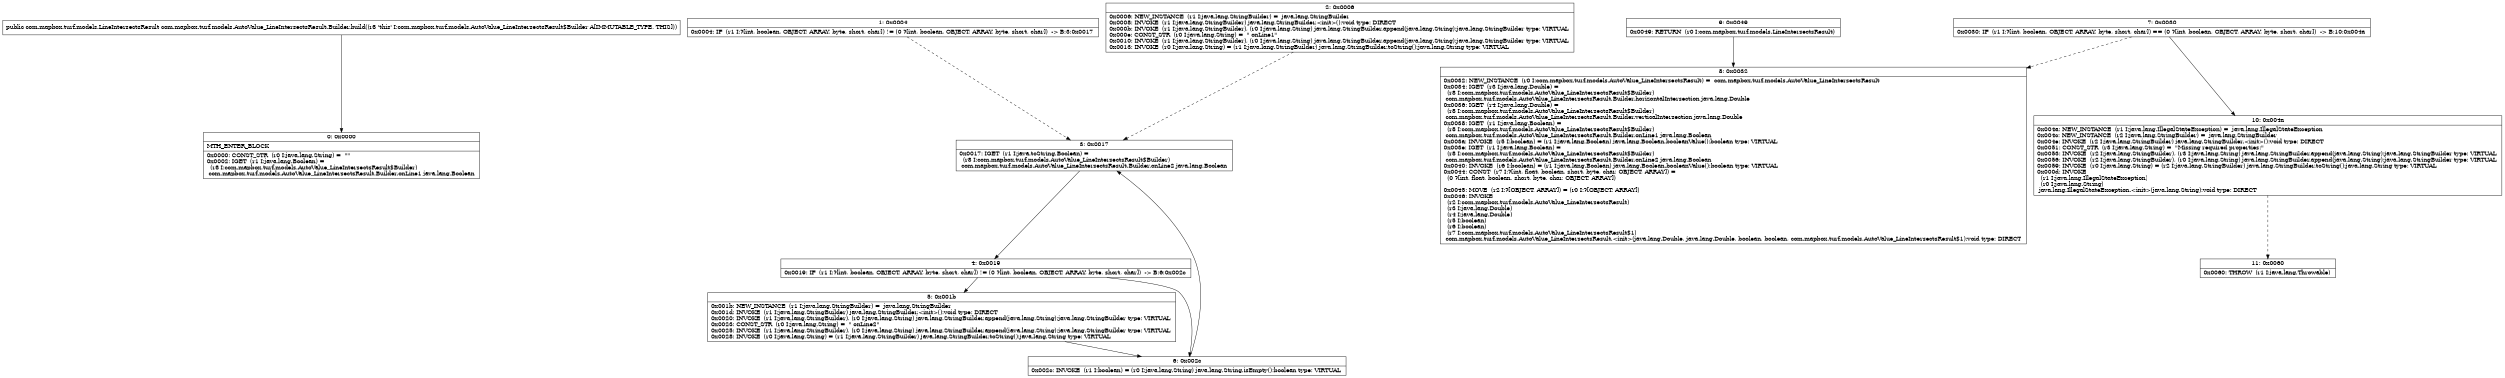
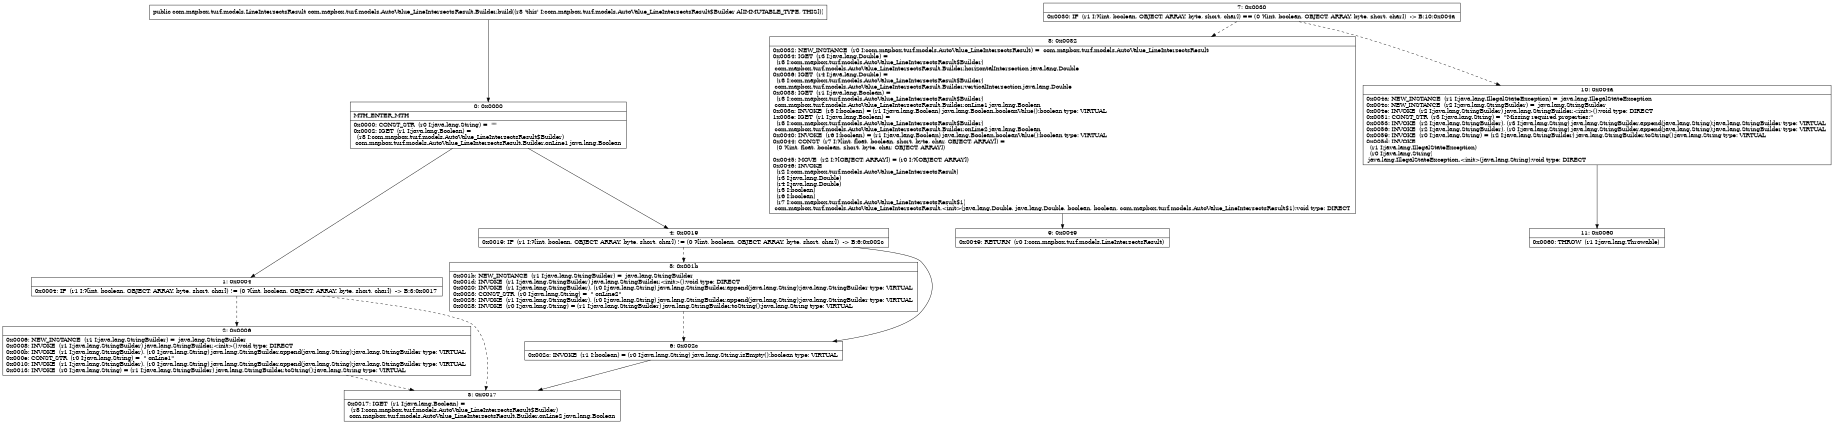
  digraph {
    node [shape=record]
-   n1 [label="{0\:\ 0x0000|MTH_ENTER_BLOCK\l|0x0000: CONST_STR  (r0 I:java.lang.String) =  \"\" \l0x0002: IGET  (r1 I:java.lang.Boolean) = \l  (r8 I:com.mapbox.turf.models.AutoValue_LineIntersectsResult$Builder)\l com.mapbox.turf.models.AutoValue_LineIntersectsResult.Builder.onLine1 java.lang.Boolean \l}"]
+   n1 [label="{0\:\ 0x0000|MTH_ENTER_MTH\l|0x0000: CONST_STR  (r0 I:java.lang.String) =  \"\" \l0x0002: IGET  (r1 I:java.lang.Boolean) = \l  (r8 I:com.mapbox.turf.models.AutoValue_LineIntersectsResult$Builder)\l com.mapbox.turf.models.AutoValue_LineIntersectsResult.Builder.onLine1 java.lang.Boolean \l}"]
    n2 [label="{1\:\ 0x0004|0x0004: IF  (r1 I:?[int, boolean, OBJECT, ARRAY, byte, short, char]) != (0 ?[int, boolean, OBJECT, ARRAY, byte, short, char])  \-\> B:3:0x0017 \l}"]
    n3 [label="{2\:\ 0x0006|0x0006: NEW_INSTANCE  (r1 I:java.lang.StringBuilder) =  java.lang.StringBuilder \l0x0008: INVOKE  (r1 I:java.lang.StringBuilder) java.lang.StringBuilder.\<init\>():void type: DIRECT \l0x000b: INVOKE  (r1 I:java.lang.StringBuilder), (r0 I:java.lang.String) java.lang.StringBuilder.append(java.lang.String):java.lang.StringBuilder type: VIRTUAL \l0x000e: CONST_STR  (r0 I:java.lang.String) =  \" onLine1\" \l0x0010: INVOKE  (r1 I:java.lang.StringBuilder), (r0 I:java.lang.String) java.lang.StringBuilder.append(java.lang.String):java.lang.StringBuilder type: VIRTUAL \l0x0013: INVOKE  (r0 I:java.lang.String) = (r1 I:java.lang.StringBuilder) java.lang.StringBuilder.toString():java.lang.String type: VIRTUAL \l}"]
-   n4 [label="{3\:\ 0x0017|0x0017: IGET  (r1 I:java.toString.Boolean) = \l  (r8 I:com.mapbox.turf.models.AutoValue_LineIntersectsResult$Builder)\l com.mapbox.turf.models.AutoValue_LineIntersectsResult.Builder.onLine2 java.lang.Boolean \l}"]
+   n4 [label="{3\:\ 0x0017|0x0017: IGET  (r1 I:java.lang.Boolean) = \l  (r8 I:com.mapbox.turf.models.AutoValue_LineIntersectsResult$Builder)\l com.mapbox.turf.models.AutoValue_LineIntersectsResult.Builder.onLine2 java.lang.Boolean \l}"]
    n5 [label="{4\:\ 0x0019|0x0019: IF  (r1 I:?[int, boolean, OBJECT, ARRAY, byte, short, char]) != (0 ?[int, boolean, OBJECT, ARRAY, byte, short, char])  \-\> B:6:0x002c \l}"]
    n6 [label="{5\:\ 0x001b|0x001b: NEW_INSTANCE  (r1 I:java.lang.StringBuilder) =  java.lang.StringBuilder \l0x001d: INVOKE  (r1 I:java.lang.StringBuilder) java.lang.StringBuilder.\<init\>():void type: DIRECT \l0x0020: INVOKE  (r1 I:java.lang.StringBuilder), (r0 I:java.lang.String) java.lang.StringBuilder.append(java.lang.String):java.lang.StringBuilder type: VIRTUAL \l0x0023: CONST_STR  (r0 I:java.lang.String) =  \" onLine2\" \l0x0025: INVOKE  (r1 I:java.lang.StringBuilder), (r0 I:java.lang.String) java.lang.StringBuilder.append(java.lang.String):java.lang.StringBuilder type: VIRTUAL \l0x0028: INVOKE  (r0 I:java.lang.String) = (r1 I:java.lang.StringBuilder) java.lang.StringBuilder.toString():java.lang.String type: VIRTUAL \l}"]
    n7 [label="{6\:\ 0x002c|0x002c: INVOKE  (r1 I:boolean) = (r0 I:java.lang.String) java.lang.String.isEmpty():boolean type: VIRTUAL \l}"]
    n8 [label="{7\:\ 0x0030|0x0030: IF  (r1 I:?[int, boolean, OBJECT, ARRAY, byte, short, char]) == (0 ?[int, boolean, OBJECT, ARRAY, byte, short, char])  \-\> B:10:0x004a \l}"]
-   n9 [label="{8\:\ 0x0032|0x0032: NEW_INSTANCE  (r0 I:com.mapbox.turf.models.AutoValue_LineIntersectsResult) =  com.mapbox.turf.models.AutoValue_LineIntersectsResult \l0x0034: IGET  (r3 I:java.lang.Double) = \l  (r8 I:com.mapbox.turf.models.AutoValue_LineIntersectsResult$Builder)\l com.mapbox.turf.models.AutoValue_LineIntersectsResult.Builder.horizontalIntersection java.lang.Double \l0x0036: IGET  (r4 I:java.lang.Double) = \l  (r8 I:com.mapbox.turf.models.AutoValue_LineIntersectsResult$Builder)\l com.mapbox.turf.models.AutoValue_LineIntersectsResult.Builder.verticalIntersection java.lang.Double \l0x0038: IGET  (r1 I:java.lang.Boolean) = \l  (r8 I:com.mapbox.turf.models.AutoValue_LineIntersectsResult$Builder)\l com.mapbox.turf.models.AutoValue_LineIntersectsResult.Builder.onLine1 java.lang.Boolean \l0x003a: INVOKE  (r5 I:boolean) = (r1 I:java.lang.Boolean) java.lang.Boolean.booleanValue():boolean type: VIRTUAL \l0x003e: IGET  (r1 I:java.lang.Boolean) = \l  (r8 I:com.mapbox.turf.models.AutoValue_LineIntersectsResult$Builder)\l com.mapbox.turf.models.AutoValue_LineIntersectsResult.Builder.onLine2 java.lang.Boolean \l0x0040: INVOKE  (r6 I:boolean) = (r1 I:java.lang.Boolean) java.lang.Boolean.booleanValue():boolean type: VIRTUAL \l0x0044: CONST  (r7 I:?[int, float, boolean, short, byte, char, OBJECT, ARRAY]) = \l  (0 ?[int, float, boolean, short, byte, char, OBJECT, ARRAY])\l \l0x0045: MOVE  (r2 I:?[OBJECT, ARRAY]) = (r0 I:?[OBJECT, ARRAY]) \l0x0046: INVOKE  \l  (r2 I:com.mapbox.turf.models.AutoValue_LineIntersectsResult)\l  (r3 I:java.lang.Double)\l  (r4 I:java.lang.Double)\l  (r5 I:boolean)\l  (r6 I:boolean)\l  (r7 I:com.mapbox.turf.models.AutoValue_LineIntersectsResult$1)\l com.mapbox.turf.models.AutoValue_LineIntersectsResult.\<init\>(java.lang.Double, java.lang.Double, boolean, boolean, com.mapbox.turf.models.AutoValue_LineIntersectsResult$1):void type: DIRECT \l}"]
-   n10 [label="{10\:\ 0x004a|0x004a: NEW_INSTANCE  (r1 I:java.lang.IllegalStateException) =  java.lang.IllegalStateException \l0x004c: NEW_INSTANCE  (r2 I:java.lang.StringBuilder) =  java.lang.StringBuilder \l0x004e: INVOKE  (r2 I:java.lang.StringBuilder) java.lang.StringBuilder.\<init\>():void type: DIRECT \l0x0051: CONST_STR  (r3 I:java.lang.String) =  \"Missing required properties:\" \l0x0053: INVOKE  (r2 I:java.lang.StringBuilder), (r3 I:java.lang.String) java.lang.StringBuilder.append(java.lang.String):java.lang.StringBuilder type: VIRTUAL \l0x0056: INVOKE  (r2 I:java.lang.StringBuilder), (r0 I:java.lang.String) java.lang.StringBuilder.append(java.lang.String):java.lang.StringBuilder type: VIRTUAL \l0x0059: INVOKE  (r0 I:java.lang.String) = (r2 I:java.lang.StringBuilder) java.lang.StringBuilder.toString():java.lang.String type: VIRTUAL \l0x000d: INVOKE  \l  (r1 I:java.lang.IllegalStateException)\l  (r0 I:java.lang.String)\l java.lang.IllegalStateException.\<init\>(java.lang.String):void type: DIRECT \l}"]
+   n9 [label="{8\:\ 0x0032|0x0032: NEW_INSTANCE  (r0 I:com.mapbox.turf.models.AutoValue_LineIntersectsResult) =  com.mapbox.turf.models.AutoValue_LineIntersectsResult \l0x0034: IGET  (r3 I:java.lang.Double) = \l  (r8 I:com.mapbox.turf.models.AutoValue_LineIntersectsResult$Builder)\l com.mapbox.turf.models.AutoValue_LineIntersectsResult.Builder.horizontalIntersection java.lang.Double \l0x0036: IGET  (r4 I:java.lang.Double) = \l  (r8 I:com.mapbox.turf.models.AutoValue_LineIntersectsResult$Builder)\l com.mapbox.turf.models.AutoValue_LineIntersectsResult.Builder.verticalIntersection java.lang.Double \l0x0038: IGET  (r1 I:java.lang.Boolean) = \l  (r8 I:com.mapbox.turf.models.AutoValue_LineIntersectsResult$Builder)\l com.mapbox.turf.models.AutoValue_LineIntersectsResult.Builder.onLine1 java.lang.Boolean \l0x003a: INVOKE  (r5 I:boolean) = (r1 I:java.lang.Boolean) java.lang.Boolean.booleanValue():boolean type: VIRTUAL \l1x003e: IGET  (r1 I:java.lang.Boolean) = \l  (r8 I:com.mapbox.turf.models.AutoValue_LineIntersectsResult$Builder)\l com.mapbox.turf.models.AutoValue_LineIntersectsResult.Builder.onLine2 java.lang.Boolean \l0x0040: INVOKE  (r6 I:boolean) = (r1 I:java.lang.Boolean) java.lang.Boolean.booleanValue():boolean type: VIRTUAL \l0x0044: CONST  (r7 I:?[int, float, boolean, short, byte, char, OBJECT, ARRAY]) = \l  (0 ?[int, float, boolean, short, byte, char, OBJECT, ARRAY])\l \l0x0045: MOVE  (r2 I:?[OBJECT, ARRAY]) = (r0 I:?[OBJECT, ARRAY]) \l0x0046: INVOKE  \l  (r2 I:com.mapbox.turf.models.AutoValue_LineIntersectsResult)\l  (r3 I:java.lang.Double)\l  (r4 I:java.lang.Double)\l  (r5 I:boolean)\l  (r6 I:boolean)\l  (r7 I:com.mapbox.turf.models.AutoValue_LineIntersectsResult$1)\l com.mapbox.turf.models.AutoValue_LineIntersectsResult.\<init\>(java.lang.Double, java.lang.Double, boolean, boolean, com.mapbox.turf.models.AutoValue_LineIntersectsResult$1):void type: DIRECT \l}"]
+   n10 [label="{10\:\ 0x004a|0x004a: NEW_INSTANCE  (r1 I:java.lang.IllegalStateException) =  java.lang.IllegalStateException \l0x004c: NEW_INSTANCE  (r2 I:java.lang.StringBuilder) =  java.lang.StringBuilder \l0x004e: INVOKE  (r2 I:java.lang.StringBuilder) java.lang.StringBuilder.\<init\>():void type: DIRECT \l0x0051: CONST_STR  (r3 I:java.lang.String) =  \"Missing required properties:\" \l0x0053: INVOKE  (r2 I:java.lang.StringBuilder), (r3 I:java.lang.String) java.lang.StringBuilder.append(java.lang.String):java.lang.StringBuilder type: VIRTUAL \l0x0056: INVOKE  (r2 I:java.lang.StringBuilder), (r0 I:java.lang.String) java.lang.StringBuilder.append(java.lang.String):java.lang.StringBuilder type: VIRTUAL \l0x0059: INVOKE  (r0 I:java.lang.String) = (r2 I:java.lang.StringBuilder) java.lang.StringBuilder.toString():java.lang.String type: VIRTUAL \l0x005d: INVOKE  \l  (r1 I:java.lang.IllegalStateException)\l  (r0 I:java.lang.String)\l java.lang.IllegalStateException.\<init\>(java.lang.String):void type: DIRECT \l}"]
    n11 [label="{9\:\ 0x0049|0x0049: RETURN  (r0 I:com.mapbox.turf.models.LineIntersectsResult) \l}"]
    n12 [label="{11\:\ 0x0060|0x0060: THROW  (r1 I:java.lang.Throwable) \l}"]
    n13 [label="{public com.mapbox.turf.models.LineIntersectsResult com.mapbox.turf.models.AutoValue_LineIntersectsResult.Builder.build((r8 'this' I:com.mapbox.turf.models.AutoValue_LineIntersectsResult$Builder A[IMMUTABLE_TYPE, THIS])) }"]
+   n1 -> n2
+   n2 -> n3 [style=dashed]
    n2 -> n4 [style=dashed]
    n3 -> n4 [style=dashed]
-   n4 -> n5
-   n5 -> n6 [style=solid]
+   n1 -> n5
+   n5 -> n6 [style=dashed]
    n5 -> n7
-   n6 -> n7
+   n6 -> n7 [style=dashed]
    n7 -> n4
    n8 -> n9 [style=dashed]
-   n8 -> n10
-   n11 -> n9
-   n10 -> n12 [style=dashed]
+   n8 -> n10 [style=dashed]
+   n9 -> n11
+   n10 -> n12
    n13 -> n1
  }
